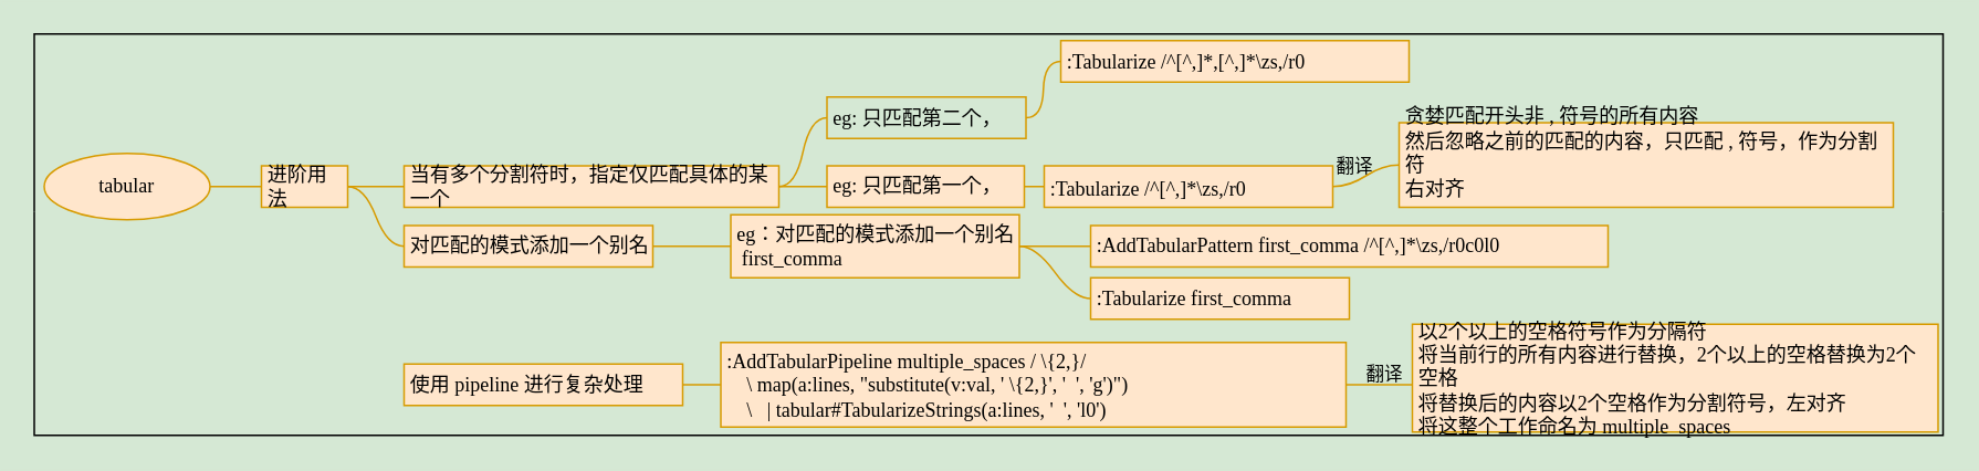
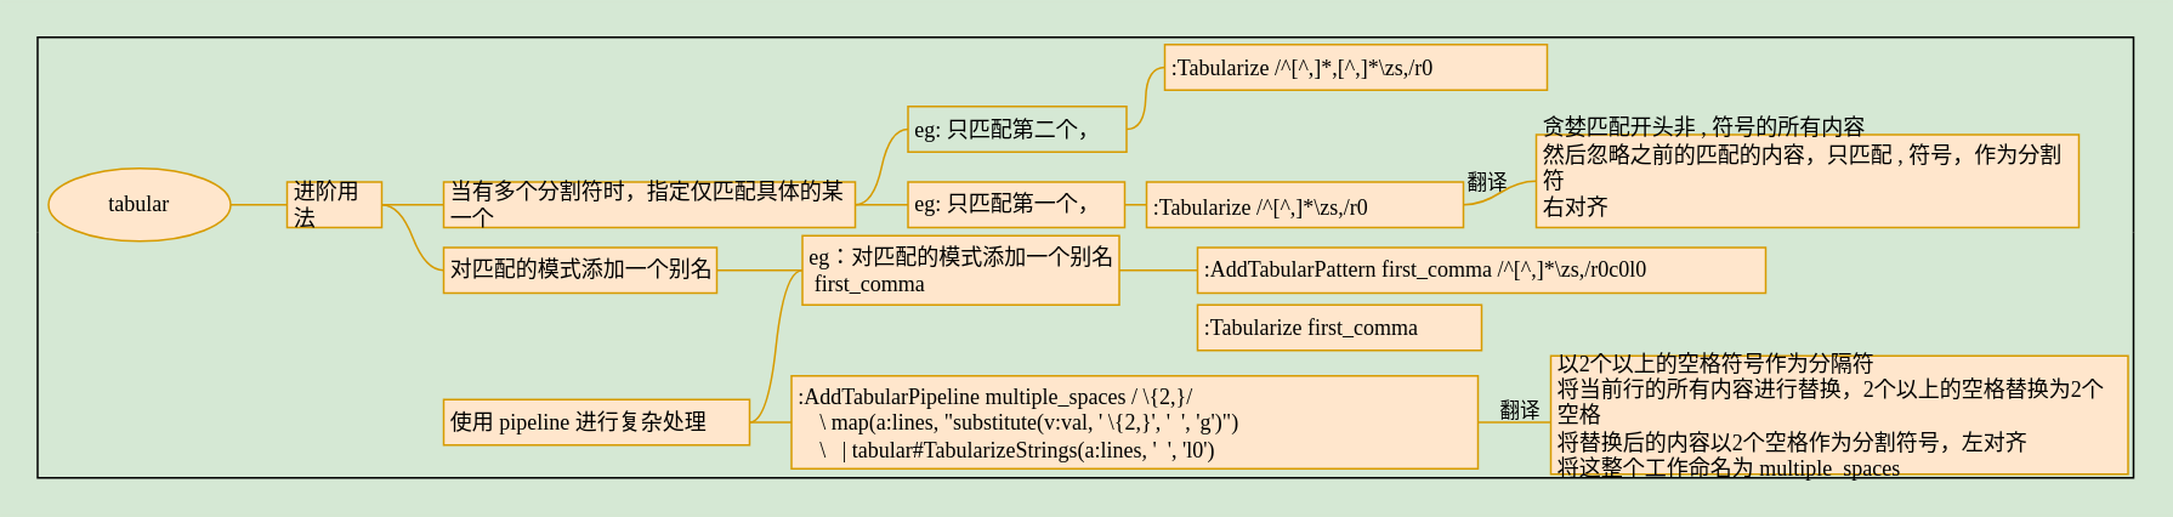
  <mxCell id="0" />
  <mxCell id="1" parent="0" />
  <mxCell id="2" value="" style="swimlane;startSize=107;horizontal=1;containerType=tree;labelBackgroundColor=none;fontFamily=mono;fontColor=#000000;align=left;verticalAlign=top;fillColor=none;strokeColor=default;allowArrows=1;connectable=1;dropTarget=1;collapsible=1;deletable=1;swimlaneLine=0;backgroundOutline=0;pointerEvents=0;" parent="1" vertex="1"><mxGeometry x="20" y="20" width="1151" height="242" as="geometry" /></mxCell>
  <mxCell id="3" value="" style="edgeStyle=entityRelationEdgeStyle;startArrow=none;endArrow=none;segment=10;curved=1;rounded=0;fontFamily=mono;fontColor=#000000;fillColor=#ffe6cc;strokeColor=#d79b00;" parent="2" source="4" target="5" edge="1"><mxGeometry relative="1" as="geometry" /></mxCell>
  <mxCell id="4" value="tabular" style="ellipse;whiteSpace=wrap;html=1;align=center;treeFolding=1;treeMoving=1;newEdgeStyle={&quot;edgeStyle&quot;:&quot;entityRelationEdgeStyle&quot;,&quot;startArrow&quot;:&quot;none&quot;,&quot;endArrow&quot;:&quot;none&quot;,&quot;segment&quot;:10,&quot;curved&quot;:1};labelBackgroundColor=none;fontFamily=mono;fillColor=#ffe6cc;strokeColor=#d79b00;" parent="2" vertex="1"><mxGeometry x="6" y="72" width="100" height="40" as="geometry" /></mxCell>
  <mxCell id="5" value="进阶用法" style="whiteSpace=wrap;html=1;rounded=0;arcSize=50;align=left;verticalAlign=middle;strokeWidth=1;autosize=1;spacing=4;treeFolding=1;treeMoving=1;newEdgeStyle={&quot;edgeStyle&quot;:&quot;entityRelationEdgeStyle&quot;,&quot;startArrow&quot;:&quot;none&quot;,&quot;endArrow&quot;:&quot;none&quot;,&quot;segment&quot;:10,&quot;curved&quot;:1};labelBackgroundColor=none;fontFamily=mono;fillColor=#ffe6cc;strokeColor=#d79b00;" parent="2" vertex="1"><mxGeometry x="137" y="79.5" width="52" height="25" as="geometry" /></mxCell>
  <mxCell id="6" value="" style="edgeStyle=entityRelationEdgeStyle;startArrow=none;endArrow=none;segment=10;curved=1;rounded=0;fontFamily=mono;fontColor=#000000;fillColor=#ffe6cc;strokeColor=#d79b00;align=left;" parent="2" source="5" target="7" edge="1"><mxGeometry relative="1" as="geometry"><mxPoint x="111" y="94" as="sourcePoint" /></mxGeometry></mxCell>
  <mxCell id="7" value="当有多个分割符时，指定仅匹配具体的某一个" style="whiteSpace=wrap;html=1;rounded=0;arcSize=50;align=left;verticalAlign=middle;strokeWidth=1;autosize=1;spacing=4;treeFolding=1;treeMoving=1;newEdgeStyle={&quot;edgeStyle&quot;:&quot;entityRelationEdgeStyle&quot;,&quot;startArrow&quot;:&quot;none&quot;,&quot;endArrow&quot;:&quot;none&quot;,&quot;segment&quot;:10,&quot;curved&quot;:1};labelBackgroundColor=none;fontFamily=mono;fillColor=#ffe6cc;strokeColor=#d79b00;" parent="2" vertex="1"><mxGeometry x="223" y="79.5" width="226" height="25" as="geometry" /></mxCell>
  <mxCell id="8" value="" style="edgeStyle=entityRelationEdgeStyle;startArrow=none;endArrow=none;segment=10;curved=1;rounded=0;fontFamily=mono;fontColor=#000000;fillColor=#ffe6cc;strokeColor=#d79b00;align=left;" parent="2" source="7" target="9" edge="1"><mxGeometry relative="1" as="geometry"><mxPoint x="234" y="118" as="sourcePoint" /></mxGeometry></mxCell>
  <mxCell id="9" value="eg: 只匹配第一个，" style="whiteSpace=wrap;html=1;rounded=0;arcSize=50;align=left;verticalAlign=middle;strokeWidth=1;autosize=1;spacing=4;treeFolding=1;treeMoving=1;newEdgeStyle={&quot;edgeStyle&quot;:&quot;entityRelationEdgeStyle&quot;,&quot;startArrow&quot;:&quot;none&quot;,&quot;endArrow&quot;:&quot;none&quot;,&quot;segment&quot;:10,&quot;curved&quot;:1};labelBackgroundColor=none;fontFamily=mono;fillColor=#ffe6cc;strokeColor=#d79b00;" parent="2" vertex="1"><mxGeometry x="478" y="79.5" width="119" height="25" as="geometry" /></mxCell>
  <mxCell id="10" value="" style="edgeStyle=entityRelationEdgeStyle;startArrow=none;endArrow=none;segment=10;curved=1;rounded=0;fontFamily=mono;fontColor=#000000;fillColor=#ffe6cc;strokeColor=#d79b00;align=left;" parent="2" source="9" target="11" edge="1"><mxGeometry relative="1" as="geometry"><mxPoint x="502" y="118" as="sourcePoint" /></mxGeometry></mxCell>
  <mxCell id="11" value=":Tabularize /^[^,]*\zs,/r0" style="whiteSpace=wrap;html=1;rounded=0;arcSize=50;align=left;verticalAlign=bottom;strokeWidth=1;autosize=1;spacing=4;treeFolding=1;treeMoving=1;newEdgeStyle={&quot;edgeStyle&quot;:&quot;entityRelationEdgeStyle&quot;,&quot;startArrow&quot;:&quot;none&quot;,&quot;endArrow&quot;:&quot;none&quot;,&quot;segment&quot;:10,&quot;curved&quot;:1};labelBackgroundColor=none;fontFamily=mono;fillColor=#ffe6cc;strokeColor=#d79b00;" parent="2" vertex="1"><mxGeometry x="609" y="79.5" width="174" height="25" as="geometry" /></mxCell>
  <mxCell id="12" value="" style="edgeStyle=entityRelationEdgeStyle;startArrow=none;endArrow=none;segment=10;curved=1;rounded=0;fontFamily=mono;fontColor=#000000;fillColor=#ffe6cc;strokeColor=#d79b00;align=left;exitX=1;exitY=0.5;exitDx=0;exitDy=0;" parent="2" source="25" target="13" edge="1"><mxGeometry relative="1" as="geometry"><mxPoint x="492" y="118" as="sourcePoint" /></mxGeometry></mxCell>
  <mxCell id="13" value="eg：对匹配的模式添加一个别名&lt;br&gt;&amp;nbsp;first_comma" style="whiteSpace=wrap;html=1;rounded=0;arcSize=50;align=left;verticalAlign=middle;strokeWidth=1;autosize=1;spacing=4;treeFolding=1;treeMoving=1;newEdgeStyle={&quot;edgeStyle&quot;:&quot;entityRelationEdgeStyle&quot;,&quot;startArrow&quot;:&quot;none&quot;,&quot;endArrow&quot;:&quot;none&quot;,&quot;segment&quot;:10,&quot;curved&quot;:1};labelBackgroundColor=none;fontFamily=mono;fillColor=#ffe6cc;strokeColor=#d79b00;" parent="2" vertex="1"><mxGeometry x="420" y="109" width="174" height="38" as="geometry" /></mxCell>
  <mxCell id="14" value="" style="edgeStyle=entityRelationEdgeStyle;startArrow=none;endArrow=none;segment=10;curved=1;rounded=0;fontFamily=mono;fontColor=#000000;fillColor=#ffe6cc;strokeColor=#d79b00;align=left;" parent="2" source="13" target="15" edge="1"><mxGeometry relative="1" as="geometry"><mxPoint x="492" y="118" as="sourcePoint" /></mxGeometry></mxCell>
  <mxCell id="15" value=":AddTabularPattern first_comma /^[^,]*\zs,/r0c0l0" style="whiteSpace=wrap;html=1;rounded=0;arcSize=50;align=left;verticalAlign=middle;strokeWidth=1;autosize=1;spacing=4;treeFolding=1;treeMoving=1;newEdgeStyle={&quot;edgeStyle&quot;:&quot;entityRelationEdgeStyle&quot;,&quot;startArrow&quot;:&quot;none&quot;,&quot;endArrow&quot;:&quot;none&quot;,&quot;segment&quot;:10,&quot;curved&quot;:1};labelBackgroundColor=none;fontFamily=mono;fillColor=#ffe6cc;strokeColor=#d79b00;" parent="2" vertex="1"><mxGeometry x="637" y="115.5" width="312" height="25" as="geometry" /></mxCell>
- <mxCell id="16" value="" style="edgeStyle=entityRelationEdgeStyle;startArrow=none;endArrow=none;segment=10;curved=1;rounded=0;fontFamily=mono;fontColor=#000000;fillColor=#ffe6cc;strokeColor=#d79b00;align=left;" parent="2" source="13" target="17" edge="1"><mxGeometry relative="1" as="geometry"><mxPoint x="686.0" y="155.5" as="sourcePoint" /></mxGeometry></mxCell>
+ <mxCell id="16" value="" style="edgeStyle=entityRelationEdgeStyle;startArrow=none;endArrow=none;segment=10;curved=1;rounded=0;fontFamily=mono;fontColor=#000000;fillColor=#ffe6cc;strokeColor=#d79b00;align=left;" parent="2" source="13" target="18" edge="1"><mxGeometry relative="1" as="geometry"><mxPoint x="686.0" y="155.5" as="sourcePoint" /></mxGeometry></mxCell>
  <mxCell id="17" value=":Tabularize first_comma" style="whiteSpace=wrap;html=1;rounded=0;arcSize=50;align=left;verticalAlign=middle;strokeWidth=1;autosize=1;spacing=4;treeFolding=1;treeMoving=1;newEdgeStyle={&quot;edgeStyle&quot;:&quot;entityRelationEdgeStyle&quot;,&quot;startArrow&quot;:&quot;none&quot;,&quot;endArrow&quot;:&quot;none&quot;,&quot;segment&quot;:10,&quot;curved&quot;:1};labelBackgroundColor=none;fontFamily=mono;fillColor=#ffe6cc;strokeColor=#d79b00;" parent="2" vertex="1"><mxGeometry x="637" y="147" width="156" height="25" as="geometry" /></mxCell>
  <mxCell id="18" value="使用 pipeline 进行复杂处理" style="whiteSpace=wrap;html=1;rounded=0;arcSize=50;align=left;verticalAlign=middle;strokeWidth=1;autosize=1;spacing=4;treeFolding=1;treeMoving=1;newEdgeStyle={&quot;edgeStyle&quot;:&quot;entityRelationEdgeStyle&quot;,&quot;startArrow&quot;:&quot;none&quot;,&quot;endArrow&quot;:&quot;none&quot;,&quot;segment&quot;:10,&quot;curved&quot;:1};labelBackgroundColor=none;fontFamily=mono;fillColor=#ffe6cc;strokeColor=#d79b00;" parent="2" vertex="1"><mxGeometry x="223" y="199" width="168" height="25" as="geometry" /></mxCell>
  <mxCell id="19" value="" style="edgeStyle=entityRelationEdgeStyle;startArrow=none;endArrow=none;segment=10;curved=1;rounded=0;fontFamily=mono;fontColor=#000000;fillColor=#ffe6cc;strokeColor=#d79b00;align=left;" parent="2" source="18" target="20" edge="1"><mxGeometry relative="1" as="geometry"><mxPoint x="234" y="118" as="sourcePoint" /></mxGeometry></mxCell>
  <mxCell id="20" value="&lt;div&gt;:AddTabularPipeline multiple_spaces / \{2,}/&lt;/div&gt;&lt;div&gt;&amp;nbsp; &amp;nbsp; \ map(a:lines, &quot;substitute(v:val, ' \{2,}', '&amp;nbsp; ', 'g')&quot;)&lt;/div&gt;&lt;div&gt;&amp;nbsp; &amp;nbsp; \&amp;nbsp; &amp;nbsp;| tabular#TabularizeStrings(a:lines, '&amp;nbsp; ', 'l0')&lt;/div&gt;" style="whiteSpace=wrap;html=1;rounded=0;arcSize=50;align=left;verticalAlign=middle;strokeWidth=1;autosize=1;spacing=4;treeFolding=1;treeMoving=1;newEdgeStyle={&quot;edgeStyle&quot;:&quot;entityRelationEdgeStyle&quot;,&quot;startArrow&quot;:&quot;none&quot;,&quot;endArrow&quot;:&quot;none&quot;,&quot;segment&quot;:10,&quot;curved&quot;:1};labelBackgroundColor=none;fontFamily=mono;fillColor=#ffe6cc;strokeColor=#d79b00;" parent="2" vertex="1"><mxGeometry x="414" y="186" width="377" height="51" as="geometry" /></mxCell>
  <mxCell id="21" value="" style="edgeStyle=entityRelationEdgeStyle;startArrow=none;endArrow=none;segment=10;curved=1;rounded=0;fontFamily=mono;fontColor=#000000;fillColor=#ffe6cc;strokeColor=#d79b00;align=left;labelBackgroundColor=none;" parent="2" source="20" edge="1"><mxGeometry relative="1" as="geometry"><mxPoint x="425" y="237.5" as="sourcePoint" /><mxPoint x="831" y="211.5" as="targetPoint" /></mxGeometry></mxCell>
  <mxCell id="22" value="翻译" style="edgeLabel;html=1;align=center;verticalAlign=middle;resizable=0;points=[];fontFamily=mono;fontColor=#000000;labelBackgroundColor=none;" parent="21" vertex="1" connectable="0"><mxGeometry x="0.14" y="2" relative="1" as="geometry"><mxPoint x="-1" y="-5" as="offset" /></mxGeometry></mxCell>
  <mxCell id="23" value="&lt;div&gt;以2个以上的空格符号作为分隔符&lt;/div&gt;&lt;div&gt;将当前行的所有内容进行替换，2个以上的空格替换为2个空格&lt;/div&gt;&lt;div&gt;将替换后的内容以2个空格作为分割符号，左对齐&lt;/div&gt;&lt;div&gt;将这整个工作命名为 multiple_spaces&lt;/div&gt;" style="whiteSpace=wrap;html=1;rounded=0;arcSize=50;align=left;verticalAlign=middle;strokeWidth=1;autosize=1;spacing=4;treeFolding=1;treeMoving=1;newEdgeStyle={&quot;edgeStyle&quot;:&quot;entityRelationEdgeStyle&quot;,&quot;startArrow&quot;:&quot;none&quot;,&quot;endArrow&quot;:&quot;none&quot;,&quot;segment&quot;:10,&quot;curved&quot;:1};labelBackgroundColor=none;fontFamily=mono;fillColor=#ffe6cc;strokeColor=#d79b00;" parent="2" vertex="1"><mxGeometry x="831" y="175" width="317" height="65" as="geometry" /></mxCell>
  <mxCell id="24" value="" style="edgeStyle=entityRelationEdgeStyle;startArrow=none;endArrow=none;segment=10;curved=1;rounded=0;fontFamily=mono;fontColor=#000000;fillColor=#ffe6cc;strokeColor=#d79b00;align=left;" parent="2" source="5" target="25" edge="1"><mxGeometry relative="1" as="geometry"><mxPoint x="223" y="118" as="sourcePoint" /></mxGeometry></mxCell>
  <mxCell id="25" value="对匹配的模式添加一个别名" style="whiteSpace=wrap;html=1;rounded=0;arcSize=50;align=left;verticalAlign=middle;strokeWidth=1;autosize=1;spacing=4;treeFolding=1;treeMoving=1;newEdgeStyle={&quot;edgeStyle&quot;:&quot;entityRelationEdgeStyle&quot;,&quot;startArrow&quot;:&quot;none&quot;,&quot;endArrow&quot;:&quot;none&quot;,&quot;segment&quot;:10,&quot;curved&quot;:1};labelBackgroundColor=none;fontFamily=mono;fillColor=#ffe6cc;strokeColor=#d79b00;" parent="2" vertex="1"><mxGeometry x="223" y="115.5" width="150" height="25" as="geometry" /></mxCell>
  <mxCell id="26" value="" style="edgeStyle=entityRelationEdgeStyle;startArrow=none;endArrow=none;segment=10;curved=1;rounded=0;fontFamily=mono;fontColor=#000000;fillColor=#ffe6cc;strokeColor=#d79b00;align=left;" parent="2" source="11" target="28" edge="1"><mxGeometry relative="1" as="geometry"><mxPoint x="571" y="124" as="sourcePoint" /></mxGeometry></mxCell>
  <mxCell id="27" value="翻译" style="edgeLabel;html=1;align=center;verticalAlign=middle;resizable=0;points=[];fontFamily=mono;fontColor=#000000;labelBackgroundColor=none;" parent="26" vertex="1" connectable="0"><mxGeometry x="0.035" y="-1" relative="1" as="geometry"><mxPoint x="-9" y="-6" as="offset" /></mxGeometry></mxCell>
  <mxCell id="28" value="贪婪匹配开头非 , 符号的所有内容&lt;br&gt;然后忽略之前的匹配的内容，只匹配 , 符号，作为分割符&lt;br&gt;右对齐" style="whiteSpace=wrap;html=1;rounded=0;arcSize=50;align=left;verticalAlign=bottom;strokeWidth=1;autosize=1;spacing=4;treeFolding=1;treeMoving=1;newEdgeStyle={&quot;edgeStyle&quot;:&quot;entityRelationEdgeStyle&quot;,&quot;startArrow&quot;:&quot;none&quot;,&quot;endArrow&quot;:&quot;none&quot;,&quot;segment&quot;:10,&quot;curved&quot;:1};labelBackgroundColor=none;fontFamily=mono;fillColor=#ffe6cc;strokeColor=#d79b00;" parent="2" vertex="1"><mxGeometry x="823" y="53.5" width="298" height="51" as="geometry" /></mxCell>
  <mxCell id="29" value="" style="edgeStyle=entityRelationEdgeStyle;startArrow=none;endArrow=none;segment=10;curved=1;rounded=0;fontFamily=mono;fontColor=#000000;fillColor=#ffe6cc;strokeColor=#d79b00;align=left;" parent="2" source="7" target="30" edge="1"><mxGeometry relative="1" as="geometry"><mxPoint x="423" y="124" as="sourcePoint" /></mxGeometry></mxCell>
  <mxCell id="30" value="eg: 只匹配第二个，" style="whiteSpace=wrap;html=1;rounded=0;arcSize=50;align=left;verticalAlign=middle;strokeWidth=1;autosize=1;spacing=4;treeFolding=1;treeMoving=1;newEdgeStyle={&quot;edgeStyle&quot;:&quot;entityRelationEdgeStyle&quot;,&quot;startArrow&quot;:&quot;none&quot;,&quot;endArrow&quot;:&quot;none&quot;,&quot;segment&quot;:10,&quot;curved&quot;:1};labelBackgroundColor=none;fontFamily=mono;fillColor=#d5e8d4;strokeColor=#d79b00;" parent="2" vertex="1"><mxGeometry x="478" y="38" width="120" height="25" as="geometry" /></mxCell>
  <mxCell id="31" value="" style="edgeStyle=entityRelationEdgeStyle;startArrow=none;endArrow=none;segment=10;curved=1;rounded=0;fontFamily=mono;fontColor=#000000;fillColor=#ffe6cc;strokeColor=#d79b00;align=left;" parent="2" source="30" target="32" edge="1"><mxGeometry relative="1" as="geometry"><mxPoint x="417" y="187" as="sourcePoint" /></mxGeometry></mxCell>
  <mxCell id="32" value=":Tabularize /^[^,]*,[^,]*\zs,/r0" style="whiteSpace=wrap;html=1;rounded=0;arcSize=50;align=left;verticalAlign=middle;strokeWidth=1;autosize=1;spacing=4;treeFolding=1;treeMoving=1;newEdgeStyle={&quot;edgeStyle&quot;:&quot;entityRelationEdgeStyle&quot;,&quot;startArrow&quot;:&quot;none&quot;,&quot;endArrow&quot;:&quot;none&quot;,&quot;segment&quot;:10,&quot;curved&quot;:1};labelBackgroundColor=none;fontFamily=mono;fillColor=#ffe6cc;strokeColor=#d79b00;" parent="2" vertex="1"><mxGeometry x="619" y="4" width="210" height="25" as="geometry" /></mxCell>
